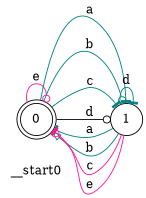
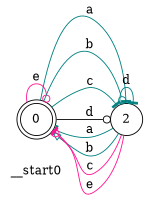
  digraph {
    rankdir=LR
    node [color=black fillcolor=white]
    edge [color=teal arrowhead=tee]
    __start0 [shape=none color="" fillcolor=""]
    n2 [label=0 shape=doublecircle style="rounded,filled"]
-   n3 [label=1 shape=circle style=filled]
+   n3 [label=2 shape=circle style=filled]
    n2 -> n2 [label=e color=deeppink arrowhead=odot]
    n2 -> n3 [label=a]
    n2 -> n3 [label=b arrowhead=odot]
    n2 -> n3 [label=c]
    n2 -> n3 [label=d color=black arrowhead=odot]
    n3 -> n2 [label=a]
    n3 -> n2 [label=b arrowhead=onormal]
    n3 -> n2 [label=c color=deeppink arrowhead=odot]
    n3 -> n2 [label=e color=deeppink]
    n3 -> n3 [label=d]
  }
